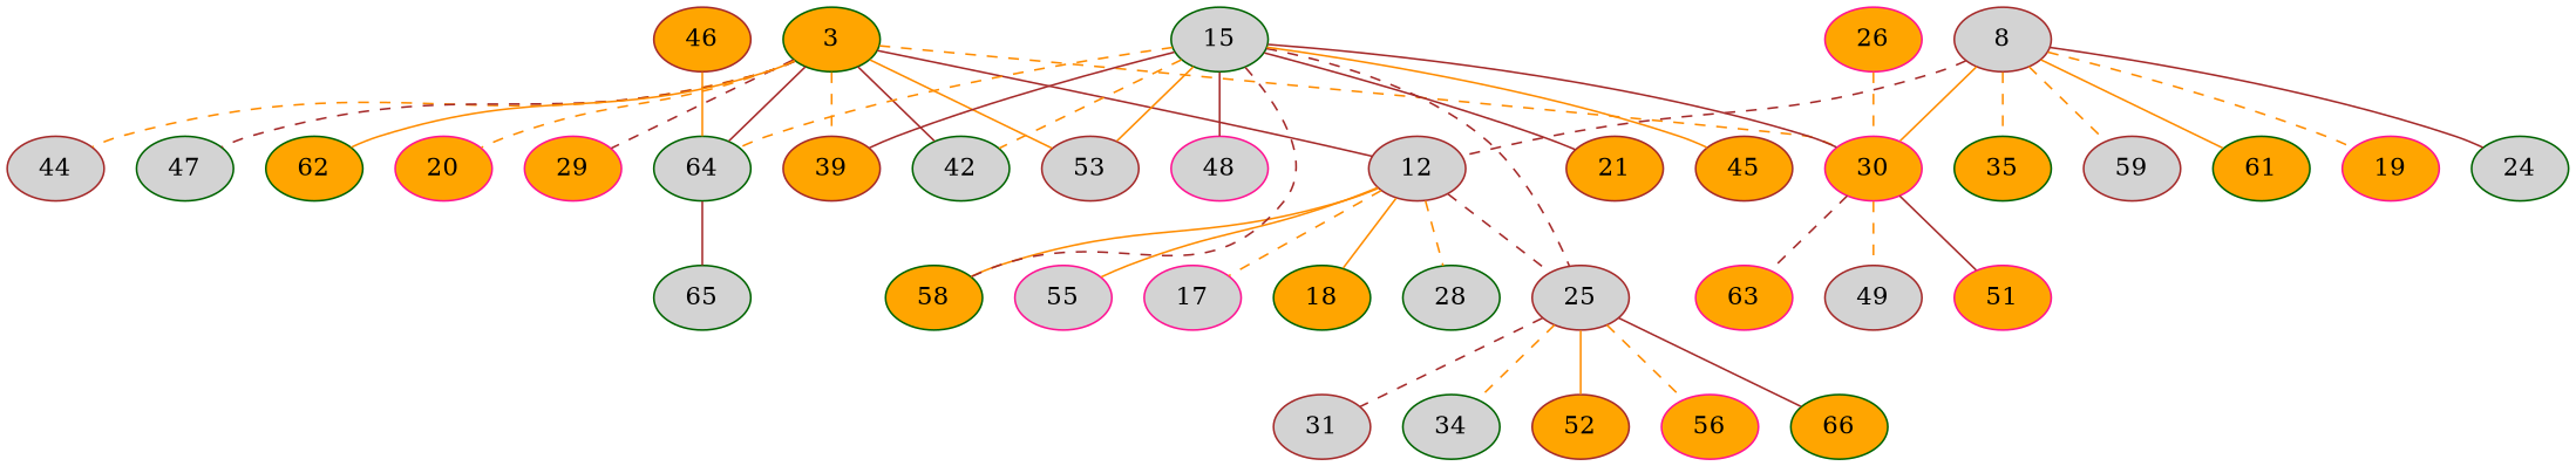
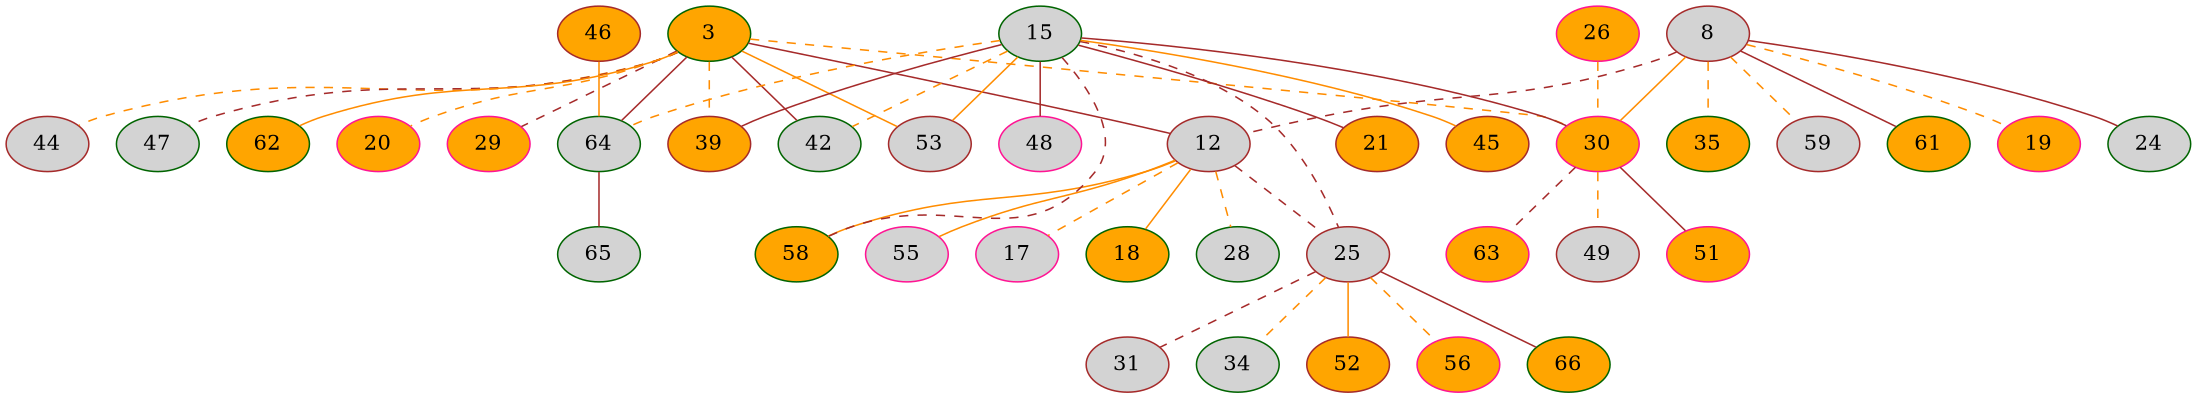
  graph {
    node [color=darkgreen fillcolor=orange style=filled]
    edge [color=darkorange style=dashed]
    3 [super="+1+2"]
    12 [color=brown fillcolor=lightgrey super="+11+6"]
    20 [color=deeppink]
    29 [color=deeppink]
    30 [color=deeppink super="+9"]
    39 [color=brown]
    42 [fillcolor=lightgrey super="+36+14"]
    44 [color=brown fillcolor=lightgrey]
    47 [fillcolor=lightgrey]
    53 [color=brown fillcolor=lightgrey super="+41"]
    62 [super="+54"]
    64 [fillcolor=lightgrey super="+57+10+38+43"]
    17 [color=deeppink fillcolor=lightgrey]
    18
    25 [color=brown fillcolor=lightgrey super="+23+4"]
    28 [fillcolor=lightgrey]
    55 [color=deeppink fillcolor=lightgrey super="+37"]
    58 [super="+40"]
    49 [color=brown fillcolor=lightgrey]
    51 [color=deeppink]
    63 [color=deeppink]
    65 [fillcolor=lightgrey super="+60"]
    8 [color=brown fillcolor=lightgrey super="+7"]
    19 [color=deeppink]
    24 [fillcolor=lightgrey]
    35
    59 [color=brown fillcolor=lightgrey]
    61 [super="+27"]
    31 [color=brown fillcolor=lightgrey]
    34 [fillcolor=lightgrey]
    52 [color=brown]
    56 [color=deeppink]
    66 [super="+50"]
    15 [fillcolor=lightgrey]
    21 [color=brown]
    45 [color=brown]
    48 [color=deeppink fillcolor=lightgrey super="+22"]
    26 [color=deeppink]
    46 [color=brown]
    3 -- 12 [color=brown style=solid]
    3 -- 20
    3 -- 29 [color=brown]
    3 -- 30 [weight=2]
    3 -- 39
    3 -- 42 [color=brown style=solid weight=2]
    3 -- 44
    3 -- 47 [color=brown]
    3 -- 53 [style=solid]
    3 -- 62 [style=solid]
    3 -- 64 [color=brown style=solid]
    12 -- 17
    12 -- 18 [style=solid]
    12 -- 25 [color=brown weight=3]
    12 -- 28
    12 -- 55 [style=solid]
    12 -- 58 [style=solid weight=2]
    30 -- 49
    30 -- 51 [color=brown style=solid]
    30 -- 63 [color=brown]
    64 -- 65 [color=brown style=solid]
    25 -- 31 [color=brown]
    25 -- 34
    25 -- 52 [style=solid]
    25 -- 56
    25 -- 66 [color=brown style=solid]
    8 -- 12 [color=brown weight=2]
    8 -- 30 [style=solid weight=2]
    8 -- 19
    8 -- 24 [color=brown style=solid]
    8 -- 35
    8 -- 59
-   8 -- 61 [style=solid]
+   8 -- 61 [color=brown style=solid]
    15 -- 30 [color=brown style=solid]
    15 -- 39 [color=brown style=solid]
    15 -- 42 [weight=3]
    15 -- 53 [style=solid]
    15 -- 64
    15 -- 25 [color=brown weight=2]
    15 -- 58 [color=brown]
    15 -- 21 [color=brown style=solid]
    15 -- 45 [style=solid]
    15 -- 48 [color=brown style=solid]
    26 -- 30
    46 -- 64 [style=solid]
  }
